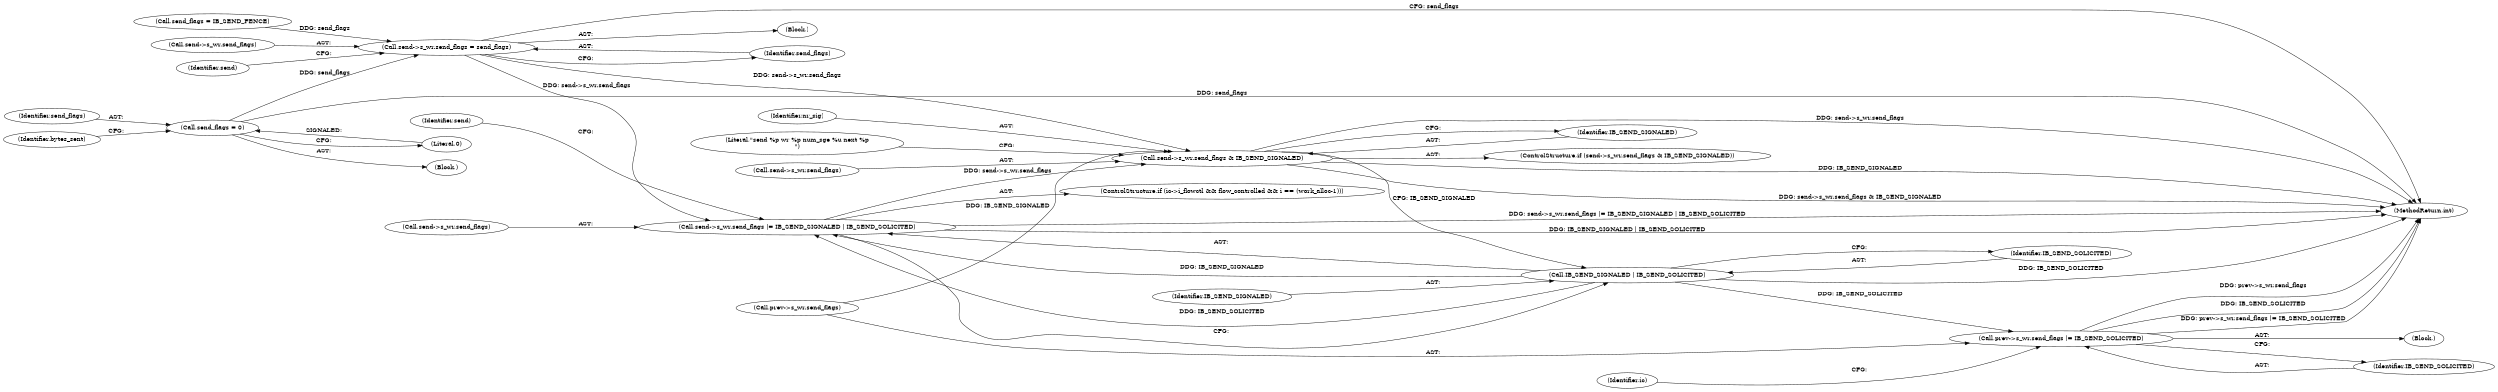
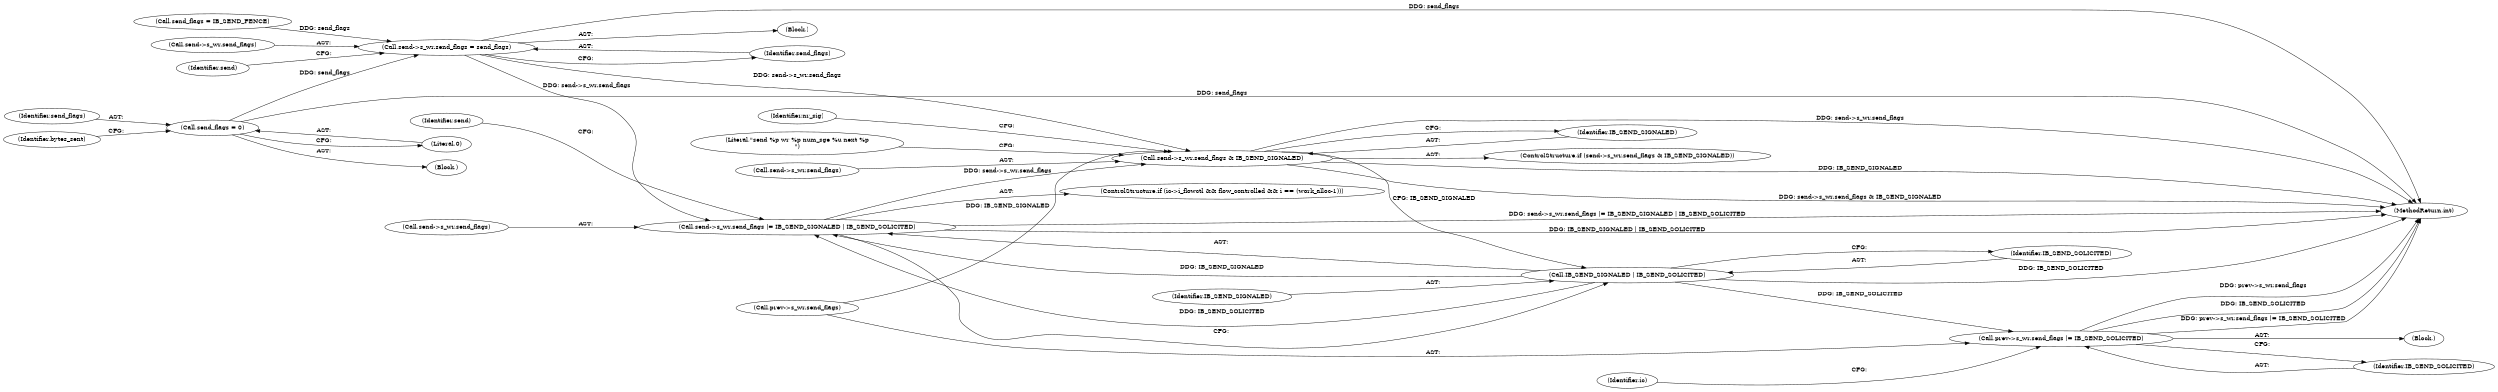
  digraph {
    rankdir=LR
    n1 [label="(Call,send_flags = 0)"]
    n2 [label="(Call,send->s_wr.send_flags = send_flags)"]
    n3 [label="(Literal,0)"]
    n4 [label="(MethodReturn,int)"]
    n5 [label="(Block,)"]
    n6 [label="(Call,send->s_wr.send_flags |= IB_SEND_SIGNALED | IB_SEND_SOLICITED)"]
    n7 [label="(Call,send->s_wr.send_flags & IB_SEND_SIGNALED)"]
    n8 [label="(Block,)"]
    n9 [label="(Identifier,send_flags)"]
    n10 [label="(Call,IB_SEND_SIGNALED | IB_SEND_SOLICITED)"]
    n11 [label="(ControlStructure,if (ic->i_flowctl && flow_controlled && i == (work_alloc-1)))"]
    n12 [label="(Identifier,IB_SEND_SIGNALED)"]
    n13 [label="(ControlStructure,if (send->s_wr.send_flags & IB_SEND_SIGNALED))"]
    n14 [label="(Call,prev->s_wr.send_flags |= IB_SEND_SOLICITED)"]
    n15 [label="(Identifier,IB_SEND_SOLICITED)"]
    n16 [label="(Block,)"]
    n17 [label="(Identifier,IB_SEND_SOLICITED)"]
    n18 [label="(Identifier,send_flags)"]
    n19 [label="(Identifier,IB_SEND_SIGNALED)"]
    n20 [label="(Identifier,send)"]
    n21 [label="(Call,send_flags = IB_SEND_FENCE)"]
    n22 [label="(Literal,\"send %p wr %p num_sge %u next %p\n\")"]
    n23 [label="(Call,send->s_wr.send_flags)"]
    n24 [label="(Identifier,send)"]
    n25 [label="(Identifier,bytes_sent)"]
    n26 [label="(Call,send->s_wr.send_flags)"]
    n27 [label="(Call,send->s_wr.send_flags)"]
    n28 [label="(Identifier,nr_sig)"]
    n29 [label="(Identifier,ic)"]
    n30 [label="(Call,prev->s_wr.send_flags)"]
    n1 -> n2 [label="DDG: send_flags"]
    n1 -> n3 [label="CFG: "]
    n1 -> n4 [label="DDG: send_flags"]
    n1 -> n5 [label="AST: "]
-   n2 -> n4 [label="CFG: send_flags"]
+   n2 -> n4 [label="DDG: send_flags"]
    n2 -> n6 [label="DDG: send->s_wr.send_flags"]
    n2 -> n7 [label="DDG: send->s_wr.send_flags"]
    n2 -> n8 [label="AST: "]
    n2 -> n9 [label="CFG: "]
-   n3 -> n1 [label="SIGNALED: "]
+   n3 -> n1 [label="AST: "]
    n6 -> n4 [label="DDG: IB_SEND_SIGNALED | IB_SEND_SOLICITED"]
    n6 -> n4 [label="DDG: send->s_wr.send_flags |= IB_SEND_SIGNALED | IB_SEND_SOLICITED"]
    n6 -> n7 [label="DDG: send->s_wr.send_flags"]
    n6 -> n10 [label="CFG: "]
    n6 -> n11 [label="AST: "]
    n7 -> n4 [label="DDG: send->s_wr.send_flags & IB_SEND_SIGNALED"]
    n7 -> n4 [label="DDG: send->s_wr.send_flags"]
    n7 -> n4 [label="DDG: IB_SEND_SIGNALED"]
    n7 -> n10 [label="CFG: IB_SEND_SIGNALED"]
    n7 -> n12 [label="CFG: "]
    n7 -> n13 [label="AST: "]
    n9 -> n2 [label="AST: "]
    n10 -> n4 [label="DDG: IB_SEND_SOLICITED"]
    n10 -> n6 [label="AST: "]
    n10 -> n6 [label="DDG: IB_SEND_SIGNALED"]
    n10 -> n6 [label="DDG: IB_SEND_SOLICITED"]
    n10 -> n14 [label="DDG: IB_SEND_SOLICITED"]
    n10 -> n15 [label="CFG: "]
    n12 -> n7 [label="AST: "]
    n14 -> n4 [label="DDG: prev->s_wr.send_flags |= IB_SEND_SOLICITED"]
    n14 -> n4 [label="DDG: prev->s_wr.send_flags"]
    n14 -> n4 [label="DDG: IB_SEND_SOLICITED"]
    n14 -> n16 [label="AST: "]
    n14 -> n17 [label="CFG: "]
    n15 -> n10 [label="AST: "]
    n17 -> n14 [label="AST: "]
    n18 -> n1 [label="AST: "]
    n19 -> n10 [label="AST: "]
    n20 -> n2 [label="CFG: "]
    n21 -> n2 [label="DDG: send_flags"]
    n22 -> n7 [label="CFG: "]
    n23 -> n7 [label="AST: "]
    n24 -> n6 [label="CFG: "]
    n25 -> n1 [label="CFG: "]
    n26 -> n2 [label="AST: "]
    n27 -> n6 [label="AST: "]
-   n28 -> n7 [label="AST: "]
+   n28 -> n7 [label="CFG: "]
    n29 -> n14 [label="CFG: "]
    n30 -> n7 [label="DDG: IB_SEND_SIGNALED"]
    n30 -> n14 [label="AST: "]
  }
